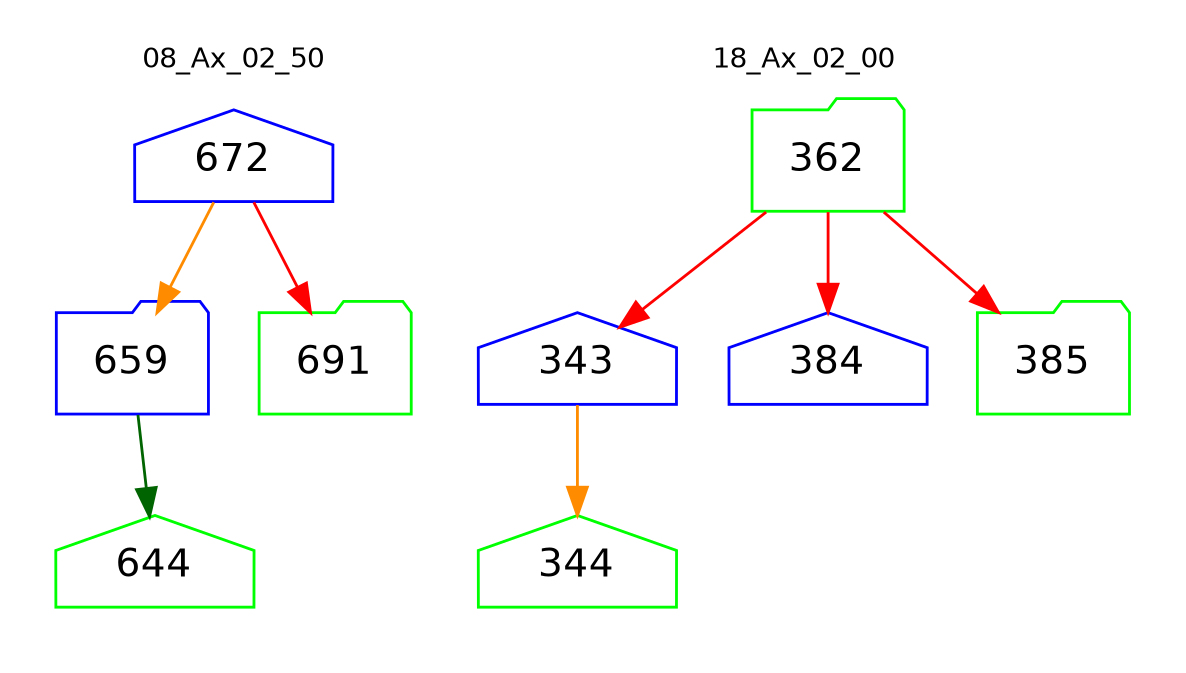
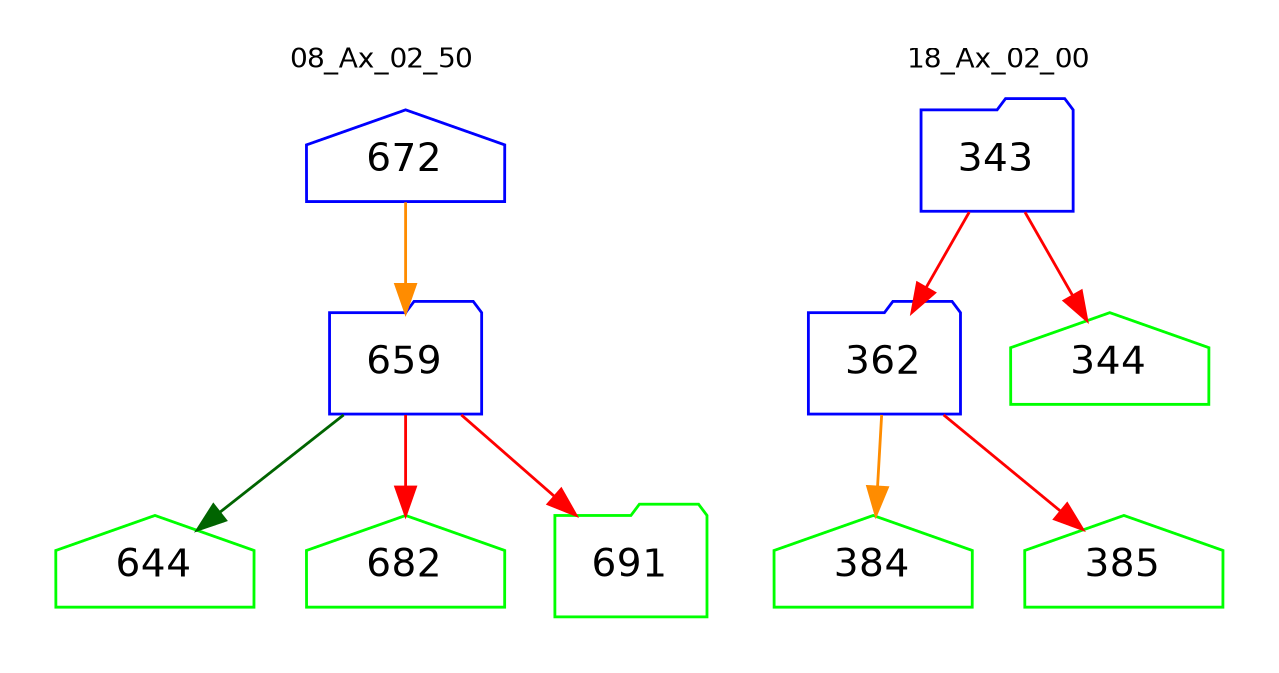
  digraph {
    fontname="DejaVu Sans"
    node [color=green fontname="DejaVu Sans" shape=house]
    edge [color=red fontname="DejaVu Sans"]
    n1 [color=blue label=659 shape=folder]
    n2 [label=644]
+   n3 [label=682]
    n4 [color=blue label=672]
    n5 [label=691 shape=folder]
-   n6 [label=362 shape=folder]
-   n7 [color=blue label=343]
-   n8 [color=blue label=384]
-   n9 [label=385 shape=folder]
+   n6 [color=blue label=362 shape=folder]
+   n7 [color=blue label=343 shape=folder]
+   n8 [label=384]
+   n9 [label=385]
    n10 [label=344]
    subgraph cluster_1 {
      color=white
      fontsize=10
      label="08_Ax_02_50"
      n1
      n2
+     n3
      n4
      n5
    }
    subgraph cluster_2 {
      color=white
      fontsize=10
      label="18_Ax_02_00"
      n6
      n7
      n8
      n9
      n10
    }
    n1 -> n2 [color=darkgreen]
+   n1 -> n3
    n4 -> n1 [color=darkorange]
-   n4 -> n5
-   n6 -> n7
-   n6 -> n8
+   n1 -> n5
+   n7 -> n6
+   n6 -> n8 [color=darkorange]
    n6 -> n9
-   n7 -> n10 [color=darkorange]
+   n7 -> n10
  }
